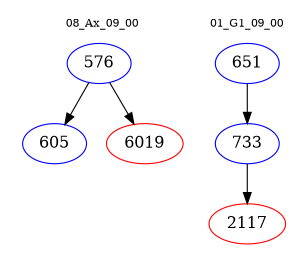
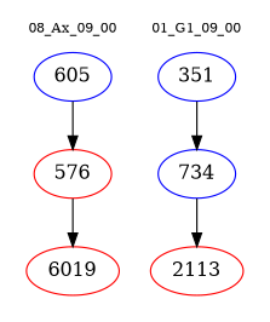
  digraph {
    node [color=blue]
    edge [color=black]
-   n1 [label=576]
+   n1 [color=red label=576]
    n2 [label=605]
    n3 [color=red label=6019]
-   n4 [label=733]
-   n5 [label=651]
-   n6 [color=red label=2117]
+   n4 [label=734]
+   n5 [label=351]
+   n6 [color=red label=2113]
    subgraph cluster_1 {
      color=white
      fontsize=10
      label="08_Ax_09_00"
      n1
      n2
      n3
    }
    subgraph cluster_2 {
      color=white
      fontsize=10
      label="01_G1_09_00"
      n4
      n5
      n6
    }
-   n1 -> n2
+   n2 -> n1
    n1 -> n3
    n4 -> n6
    n5 -> n4
  }
